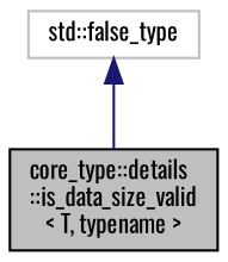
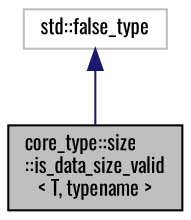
  digraph {
    fontname=Oswald
    node [fontname=Oswald fontsize=10 shape=record style=filled]
-   n1 [color=black fillcolor=grey75 fontcolor=black height=0.2 label="core_type::details\l::is_data_size_valid\l\< T, typename \>" width=0.4]
+   n1 [color=black fillcolor=grey75 fontcolor=black height=0.2 label="core_type::size\l::is_data_size_valid\l\< T, typename \>" width=0.4]
    n2 [color=grey75 fillcolor=white height=0.2 label="std::false_type" width=0.4]
    n2 -> n1 [color=midnightblue dir=back fontname=Oswald fontsize=10 labelfontname=Helvetica labelfontsize=10 style=solid]
  }
